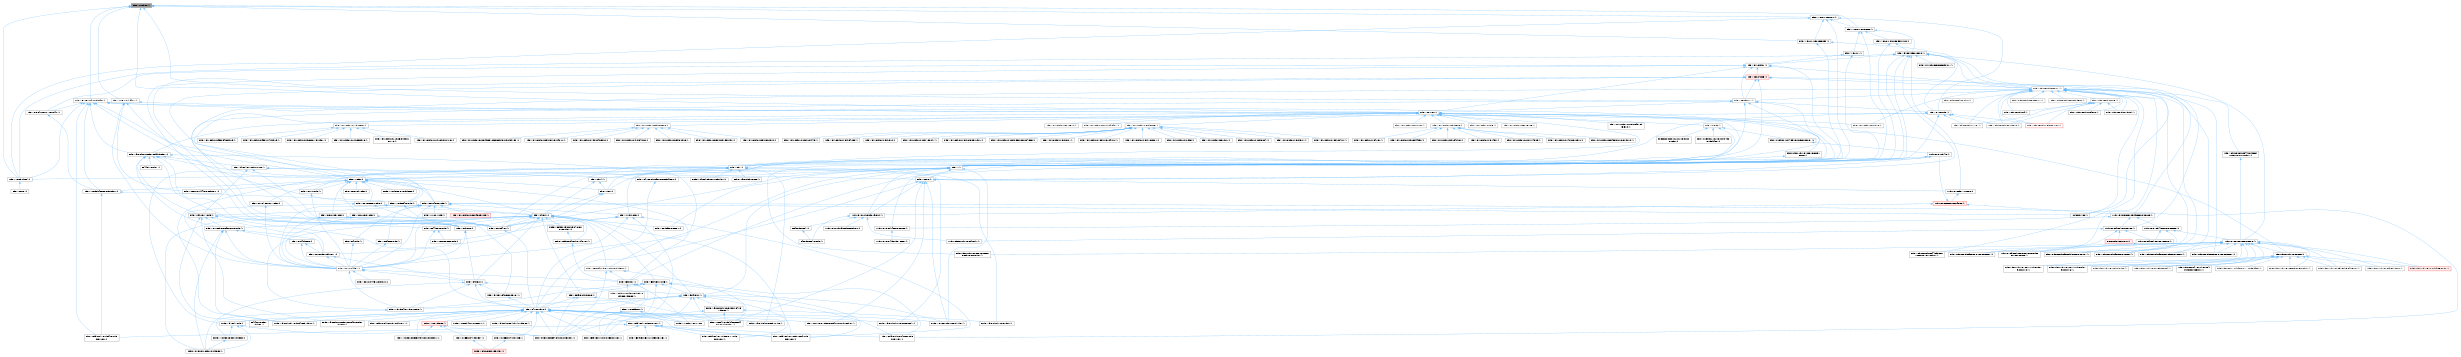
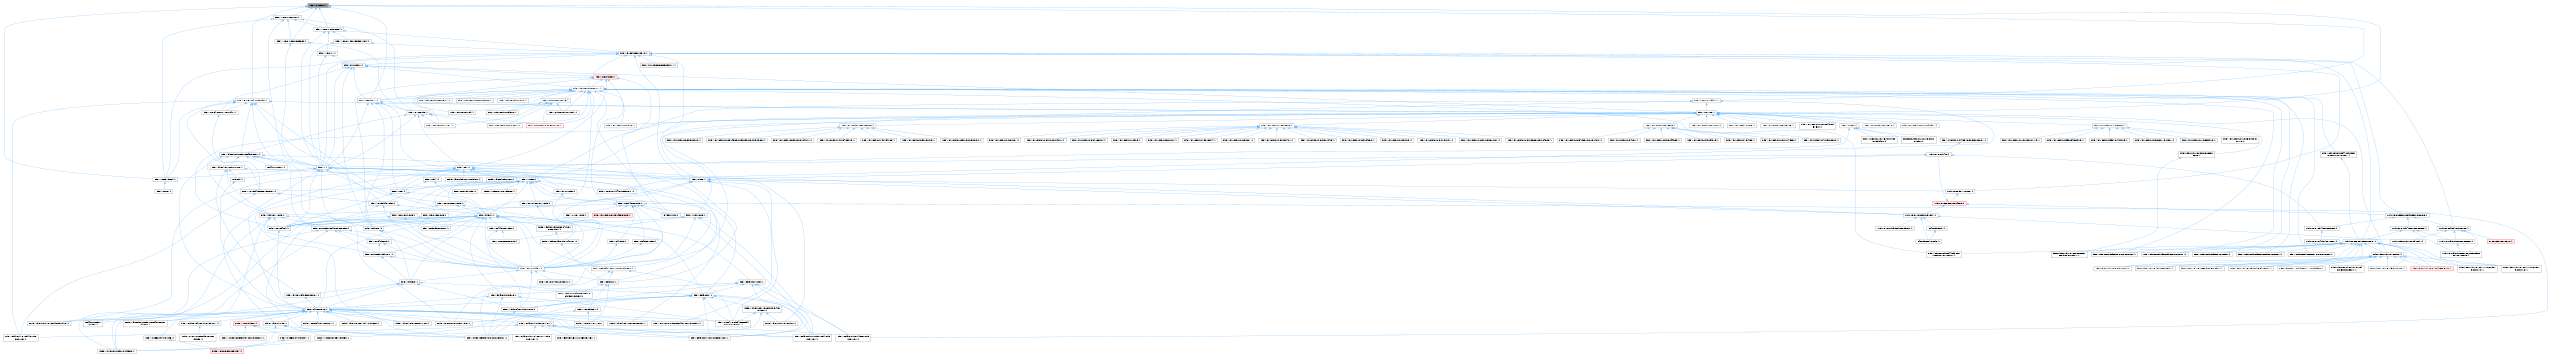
  digraph {
    fontname="DejaVu Sans Mono"
    node [color=grey40 fillcolor=white fontname="DejaVu Sans Mono" fontsize=10 shape=box style=filled]
    edge [color=steelblue1 dir=back fontname="DejaVu Sans Mono" fontsize=10 labelfontname=Helvetica labelfontsize=10 style=solid]
    n1 [color=gray40 fillcolor=grey60 fontcolor=black height=0.2 label="RigVMTraits.h" width=0.4]
    n2 [height=0.2 label="RigVMExternalVariable.h" width=0.4]
    n3 [height=0.2 label="RigVMNativized.h" width=0.4]
    n4 [height=0.2 label="RigVMStruct.h" width=0.4]
    n5 [height=0.2 label="RigVMMemoryCommon.h" width=0.4]
    n6 [height=0.2 label="RigVMMemoryDeprecated.h" width=0.4]
    n7 [height=0.2 label="RigVMMemoryStorage.h" width=0.4]
    n8 [height=0.2 label="RigVMRegistry.h" width=0.4]
    n9 [height=0.2 label="RigVMUserWorkflow.h" width=0.4]
    n10 [height=0.2 label="RigVM.h" width=0.4]
    n11 [height=0.2 label="RigVMEdGraphVariableNode\lSpawner.h" width=0.4]
    n12 [height=0.2 label="RigVMParameterNode.h" width=0.4]
    n13 [height=0.2 label="RigVMVariableDescription.h" width=0.4]
    n14 [height=0.2 label="RigVMVariableNode.h" width=0.4]
    n15 [height=0.2 label="RigVMDeveloperTypeUtils.h" width=0.4]
    n16 [height=0.2 label="RigVMGraphFunctionDefinition.h" width=0.4]
    n17 [height=0.2 label="RigVMCore.h" width=0.4]
    n18 [height=0.2 label="RigVMCompiler.h" width=0.4]
    n19 [height=0.2 label="RigVMNode.h" width=0.4]
    n20 [height=0.2 label="RigUnit_AnimNextBase.h" width=0.4]
    n21 [height=0.2 label="RigVMUnitNode.h" width=0.4]
    n22 [height=0.2 label="RigUnit_AnimNextParameter\lBase.h" width=0.4]
    n23 [height=0.2 label="RigVMFunction_AnimBase.h" width=0.4]
    n24 [height=0.2 label="RigVMFunction_Context.h" width=0.4]
    n25 [height=0.2 label="RigVMFunction_ControlFlow.h" width=0.4]
    n26 [height=0.2 label="RigVMFunction_DebugBase.h" width=0.4]
    n27 [height=0.2 label="RigVMFunction_ForLoop.h" width=0.4]
    n28 [height=0.2 label="RigVMFunction_MathBase.h" width=0.4]
    n29 [height=0.2 label="RigVMFunction_Name.h" width=0.4]
    n30 [height=0.2 label="RigVMFunction_Sequence.h" width=0.4]
    n31 [height=0.2 label="RigVMFunction_SimBase.h" width=0.4]
    n32 [height=0.2 label="RigVMFunction_String.h" width=0.4]
    n33 [height=0.2 label="RigVMFunction_UserDefined\lEvent.h" width=0.4]
    n34 [height=0.2 label="RigVMTrait.h" width=0.4]
    n35 [height=0.2 label="RigVMByteCode.h" width=0.4]
    n36 [height=0.2 label="RigVMExecuteContext.h" width=0.4]
    n37 [height=0.2 label="RigVMMemory.h" width=0.4]
    n38 [height=0.2 label="RigVMMemoryStorageStruct.h" width=0.4]
    n39 [height=0.2 label="RigVMAST.h" width=0.4]
    n40 [height=0.2 label="RigVMSchema.h" width=0.4]
    n41 [height=0.2 label="RigVMPin.h" width=0.4]
    n42 [height=0.2 label="RigVMUserWorkflowRegistry.h" width=0.4]
    n43 [height=0.2 label="RigVMController.h" width=0.4]
    n44 [height=0.2 label="AnimNextAnimationGraph.h" width=0.4]
    n45 [height=0.2 label="RigVMBlueprint.h" width=0.4]
    n46 [height=0.2 label="SRigVMExecutionStackView.h" width=0.4]
-   n47 [height=0.2 label="RigVMBlueprintGeneratedClass.h" width=0.4]
+   n47 [height=0.2 label="Switch.h" width=0.4]
    n48 [height=0.2 label="RigVMCodeGenerator.h" width=0.4]
    n49 [height=0.2 label="RigVMEdGraph.h" width=0.4]
    n50 [height=0.2 label="RigVMHost.h" width=0.4]
    n51 [height=0.2 label="RigVMGraph.h" width=0.4]
    n52 [height=0.2 label="RigVMFunctionReferenceNode.h" width=0.4]
    n53 [height=0.2 label="RigVMEditor.h" width=0.4]
    n54 [height=0.2 label="RigVMLibraryNode.h" width=0.4]
    n55 [height=0.2 label="CallFunction.h" width=0.4]
    n56 [height=0.2 label="RigVMGraphFunctionHost.h" width=0.4]
    n57 [height=0.2 label="AnimNextAnimGraphSettings.h" width=0.4]
    n58 [height=0.2 label="AnimNode_AnimNextGraph.h" width=0.4]
    n59 [height=0.2 label="BlendStackTrait.h" width=0.4]
    n60 [height=0.2 label="IBlendStack.h" width=0.4]
    n61 [height=0.2 label="AnimNextModule.h" width=0.4]
    n62 [height=0.2 label="AnimNextModuleInstance.h" width=0.4]
    n63 [height=0.2 label="RigVMCommentNodeDetailCustomization.h" width=0.4]
    n64 [height=0.2 label="RigVMEdGraphFunctionRefNode\lSpawner.h" width=0.4]
    n65 [height=0.2 label="RigVMEdGraphNodeSpawner.h" width=0.4]
    n66 [height=0.2 label="RigVMEdGraphUnitNodeSpawner.h" width=0.4]
    n67 [height=0.2 label="RigVMEditorBlueprintLibrary.h" width=0.4]
    n68 [height=0.2 label="RigVMGraphDetailCustomization.h" width=0.4]
    n69 [height=0.2 label="RigVMLocalVariableDetail\lCustomization.h" width=0.4]
    n70 [height=0.2 label="RigVMTreeToolkitNode.h" width=0.4]
    n71 [height=0.2 label="RigVMVariantDetailCustomization.h" width=0.4]
    n72 [height=0.2 label="SRigVMActionMenu.cpp" width=0.4]
    n73 [height=0.2 label="SRigVMDetailsInspector.h" width=0.4]
    n74 [height=0.2 label="SRigVMGraphBreakLinksWidget.h" width=0.4]
    n75 [height=0.2 label="SRigVMGraphChangePinType.h" width=0.4]
    n76 [height=0.2 label="CallFunction\lWidget.h" width=0.4]
    n77 [height=0.2 label="SRigVMGraphFunctionLocalization\lWidget.h" width=0.4]
    n78 [height=0.2 label="SRigVMGraphNode.h" width=0.4]
    n79 [height=0.2 label="SRigVMGraphPinUserDataPath.h" width=0.4]
    n80 [height=0.2 label="SRigVMGraphPinVariableBinding.h" width=0.4]
    n81 [color=red fillcolor="#FFF0F0" height=0.2 label="SRigVMLogWidget.h" width=0.4]
    n82 [height=0.2 label="RigVMEdGraphTemplateNode\lSpawner.h" width=0.4]
    n83 [height=0.2 label="RigVMMinimalEnvironment.h" width=0.4]
    n84 [height=0.2 label="SRigVMGraphPinNameListValue\lWidget.h" width=0.4]
    n85 [height=0.2 label="AnimNextRigVMAsset.h" width=0.4]
    n86 [height=0.2 label="RigVMDetailsViewWrapperObject.h" width=0.4]
    n87 [height=0.2 label="RigVMBranchNode.h" width=0.4]
    n88 [height=0.2 label="RigVMCommentNode.h" width=0.4]
    n89 [height=0.2 label="RigVMEnumNode.h" width=0.4]
    n90 [height=0.2 label="RigVMInvokeEntryNode.h" width=0.4]
    n91 [height=0.2 label="RigVMRerouteNode.h" width=0.4]
    n92 [height=0.2 label="RigVMTemplateNode.h" width=0.4]
    n93 [height=0.2 label="SRigVMNodeLayoutWidget.h" width=0.4]
    n94 [height=0.2 label="AnimNextWorldSubsystem.h" width=0.4]
    n95 [height=0.2 label="RigVMEdGraphEnumNodeSpawner.h" width=0.4]
    n96 [height=0.2 label="RigVMEdGraphInvokeEntryNode\lSpawner.h" width=0.4]
+   n97 [height=0.2 label="SRigVMSwapAssetReferences\lWidget.h" width=0.4]
    n98 [color=red fillcolor="#FFF0F0" height=0.2 label="SRigVMChangesTreeView.h" width=0.4]
    n99 [height=0.2 label="SRigVMNodePreviewWidget.h" width=0.4]
    n100 [height=0.2 label="SRigVMSwapFunctionsWidget.h" width=0.4]
    n101 [height=0.2 label="RigVMTreeToolkitTask.h" width=0.4]
    n102 [height=0.2 label="SRigVMGraphPinNameList.h" width=0.4]
    n103 [color=red fillcolor="#FFF0F0" height=0.2 label="AnimNextDataInterface.h" width=0.4]
    n104 [height=0.2 label="AnimNextDataInterfaceInstance.h" width=0.4]
    n105 [height=0.2 label="AnimNextGraphInstance.h" width=0.4]
    n106 [height=0.2 label="AnimNextModuleContextData.h" width=0.4]
    n107 [height=0.2 label="AnimNextGraphContextData.h" width=0.4]
    n108 [height=0.2 label="AnimNextGraphLatentProperties\lContextData.h" width=0.4]
    n109 [color=red fillcolor="#FFF0F0" height=0.2 label="ExecutionContext.h" width=0.4]
    n110 [height=0.2 label="AnimNextExecuteContext.h" width=0.4]
    n111 [height=0.2 label="RigUnit_AnimNextBeginExecution.h" width=0.4]
    n112 [height=0.2 label="RigUnit_AnimNextGraphEvaluator.h" width=0.4]
    n113 [height=0.2 label="RigUnit_AnimNextGraphRoot.h" width=0.4]
    n114 [color=red fillcolor="#FFF0F0" height=0.2 label="RigUnit_AnimNextModuleEvents.h" width=0.4]
    n115 [height=0.2 label="RigUnit_AnimNextRunAnimation\lGraph_v1.h" width=0.4]
    n116 [height=0.2 label="RigUnit_AnimNextRunAnimation\lGraph_v2.h" width=0.4]
    n117 [height=0.2 label="RigUnit_AnimNextShimRoot.h" width=0.4]
    n118 [height=0.2 label="RigUnit_AnimNextTraitStack.h" width=0.4]
    n119 [height=0.2 label="RigUnit_AnimNextParameter\lBeginExecution.h" width=0.4]
    n120 [height=0.2 label="RigVMDispatch_CallObject\lAccessorFunction.h" width=0.4]
    n121 [height=0.2 label="RigVMDispatch_GetLayerParameter.h" width=0.4]
    n122 [height=0.2 label="RigVMDispatch_GetObjectProperty.h" width=0.4]
    n123 [height=0.2 label="RigVMDispatch_GetParameter.h" width=0.4]
    n124 [height=0.2 label="RigVMDispatch_GetScopedParameter.h" width=0.4]
    n125 [height=0.2 label="RigVMDispatch_SetLayerParameter.h" width=0.4]
    n126 [height=0.2 label="RigUnit_CopyModuleProxyVariables.h" width=0.4]
    n127 [height=0.2 label="RigUnit_ResolveUniversal\lObjectLocator.h" width=0.4]
    n128 [height=0.2 label="RigVMDispatch_CallHoisted\lAccessorFunction.h" width=0.4]
    n129 [height=0.2 label="RigVMClient.h" width=0.4]
    n130 [height=0.2 label="RigVMCollapseNode.h" width=0.4]
    n131 [height=0.2 label="RigVMEdGraphNode.h" width=0.4]
    n132 [height=0.2 label="RigVMEdGraphSchema.h" width=0.4]
    n133 [height=0.2 label="RigVMFunctionLibrary.h" width=0.4]
    n134 [height=0.2 label="SRigVMEditorGraphExplorer.h" width=0.4]
    n135 [height=0.2 label="SRigVMEditorGraphExplorer\lTreeView.h" width=0.4]
    n136 [height=0.2 label="RigVMArrayNode.h" width=0.4]
    n137 [height=0.2 label="MakeStruct.h" width=0.4]
    n138 [color=red fillcolor="#FFF0F0" height=0.2 label="RigVMFunctionInterfaceNode.h" width=0.4]
    n139 [height=0.2 label="RigVMIfNode.h" width=0.4]
    n140 [height=0.2 label="RigVMSelectNode.h" width=0.4]
    n141 [height=0.2 label="RigVMExternalDependency.h" width=0.4]
    n142 [height=0.2 label="RigVMAggregateNode.h" width=0.4]
    n143 [height=0.2 label="RigVMControllerActions.h" width=0.4]
    n144 [height=0.2 label="RigVMBuildData.h" width=0.4]
    n145 [height=0.2 label="RigVMNewEditor.h" width=0.4]
    n146 [height=0.2 label="SRigVMEditorSelectedDebug\lObjectWidget.h" width=0.4]
    n147 [height=0.2 label="RigVMFunction_AnimEasing.h" width=0.4]
    n148 [height=0.2 label="RigVMFunction_AnimEvalRich\lCurve.h" width=0.4]
    n149 [height=0.2 label="RigVMFunction_AnimRichCurve.h" width=0.4]
    n150 [height=0.2 label="RigVMFunction_GetDeltaTime.h" width=0.4]
    n151 [height=0.2 label="RigVMFunction_GetWorldTime.h" width=0.4]
    n152 [height=0.2 label="RigVMFunction_TimeConversion.h" width=0.4]
    n153 [height=0.2 label="RigVMFunction_DebugLine.h" width=0.4]
    n154 [height=0.2 label="RigVMFunction_DebugLineStrip.h" width=0.4]
    n155 [height=0.2 label="RigVMFunction_DebugPoint.h" width=0.4]
    n156 [height=0.2 label="RigVMFunctionInterfaceNode_DebugPrimitives.h" width=0.4]
    n157 [height=0.2 label="RigVMFunction_DebugTransform.h" width=0.4]
    n158 [height=0.2 label="RigVMFunction_VisualDebug.h" width=0.4]
    n159 [height=0.2 label="RigVMFunction_VisualLog.h" width=0.4]
    n160 [height=0.2 label="RigVMFunction_MathBool.h" width=0.4]
    n161 [height=0.2 label="RigVMFunction_MathBox.h" width=0.4]
    n162 [height=0.2 label="RigVMFunction_MathColor.h" width=0.4]
    n163 [height=0.2 label="RigVMFunction_MathDouble.h" width=0.4]
    n164 [height=0.2 label="RigVMFunction_MathFloat.h" width=0.4]
    n165 [height=0.2 label="RigVMFunction_MathInt.h" width=0.4]
    n166 [height=0.2 label="RigVMFunction_MathMatrix.h" width=0.4]
    n167 [height=0.2 label="RigVMFunction_MathQuaternion.h" width=0.4]
    n168 [height=0.2 label="RigVMFunction_MathRBFInterpolate.h" width=0.4]
    n169 [height=0.2 label="RigVMFunction_MathRay.h" width=0.4]
    n170 [height=0.2 label="RigVMFunction_MathTransform.h" width=0.4]
    n171 [height=0.2 label="RigVMFunction_MathVector.h" width=0.4]
    n172 [height=0.2 label="RigVMFunction_Noise.h" width=0.4]
    n173 [height=0.2 label="RigVMFunction_Random.h" width=0.4]
    n174 [height=0.2 label="RigVMFunction_Accumulate.h" width=0.4]
    n175 [height=0.2 label="RigVMFunction_AlphaInterp.h" width=0.4]
    n176 [height=0.2 label="RigVMFunction_DeltaFromPrevious.h" width=0.4]
    n177 [height=0.2 label="RigVMFunction_Kalman.h" width=0.4]
    n178 [height=0.2 label="RigVMFunction_TimeOffset.h" width=0.4]
    n179 [height=0.2 label="RigVMFunction_Timeline.h" width=0.4]
    n180 [height=0.2 label="RigVMFunction_Verlet.h" width=0.4]
    n181 [height=0.2 label="RigDecorator_AnimNextCpp\lTrait.h" width=0.4]
    n182 [height=0.2 label="RigVMTrait_AnimNextPublic\lVariables.h" width=0.4]
    n183 [height=0.2 label="RigVMTrait_ModuleEventDependency.h" width=0.4]
    n184 [height=0.2 label="RigVMLink.h" width=0.4]
    n185 [height=0.2 label="SRigVMGraphPinEnumPicker.h" width=0.4]
    n186 [height=0.2 label="SRigVMGraphPinQuat.h" width=0.4]
    n187 [height=0.2 label="RigVMDispatch_Array.h" width=0.4]
    n188 [height=0.2 label="RigVMDispatch_Constant.h" width=0.4]
    n189 [color=red height=0.2 label="RigVMDispatch_MakeStruct.h" width=0.4]
    n190 [height=0.2 label="RigVMDispatchFactory.h" width=0.4]
    n191 [height=0.2 label="RigVMFunction.h" width=0.4]
    n192 [height=0.2 label="RigVMRuntimeDataRegistry.h" width=0.4]
    n193 [height=0.2 label="RigVMDispatch_CastEnum.h" width=0.4]
    n194 [height=0.2 label="RigVMDispatch_CastObject.h" width=0.4]
    n195 [height=0.2 label="RigVMDispatch_Core.h" width=0.4]
    n196 [height=0.2 label="RigVMDispatch_If.h" width=0.4]
    n197 [height=0.2 label="RigVMDispatch_Select.h" width=0.4]
    n198 [height=0.2 label="RigVMDispatch_Switch.h" width=0.4]
    n199 [height=0.2 label="RigVMDispatch_Print.h" width=0.4]
    n200 [color=red fillcolor="#FFF0F0" height=0.2 label="RigVMTemplate.h" width=0.4]
    n1 -> n2
    n1 -> n3
    n1 -> n4
    n1 -> n5
    n1 -> n6
    n1 -> n7
    n1 -> n8
    n1 -> n9
    n2 -> n3
    n2 -> n4
    n2 -> n10
    n2 -> n11
    n2 -> n12
    n2 -> n13
    n2 -> n14
    n2 -> n15
    n2 -> n16
    n3 -> n17
    n4 -> n18
    n4 -> n19
    n4 -> n20
    n4 -> n21
    n4 -> n22
    n4 -> n23
    n4 -> n24
    n4 -> n25
    n4 -> n26
    n4 -> n27
    n4 -> n28
    n4 -> n29
    n4 -> n30
    n4 -> n31
    n4 -> n32
    n4 -> n33
    n4 -> n34
    n5 -> n3
    n5 -> n6
    n5 -> n7
    n5 -> n10
    n5 -> n35
    n6 -> n10
    n6 -> n35
    n7 -> n10
    n7 -> n36
    n7 -> n37
    n7 -> n38
    n8 -> n4
    n8 -> n10
    n8 -> n35
    n8 -> n39
    n8 -> n40
    n8 -> n41
    n9 -> n4
    n9 -> n19
    n9 -> n42
    n9 -> n43
    n10 -> n3
    n10 -> n18
    n10 -> n19
    n10 -> n44
    n10 -> n45
    n10 -> n46
    n10 -> n47
    n10 -> n48
    n10 -> n49
    n10 -> n50
    n12 -> n18
    n12 -> n43
    n12 -> n51
    n13 -> n11
    n13 -> n14
    n14 -> n18
    n14 -> n43
    n14 -> n51
    n15 -> n13
    n16 -> n19
    n16 -> n40
    n16 -> n45
    n16 -> n52
    n16 -> n53
    n16 -> n54
    n16 -> n55
    n16 -> n56
    n18 -> n45
    n19 -> n12
    n19 -> n13
    n19 -> n14
    n19 -> n39
    n19 -> n42
    n19 -> n51
    n19 -> n86
    n19 -> n87
    n19 -> n88
    n19 -> n89
    n19 -> n90
    n19 -> n91
    n19 -> n92
    n19 -> n93
    n20 -> n111
    n20 -> n112
    n20 -> n113
    n20 -> n114
    n20 -> n115
    n20 -> n116
    n20 -> n117
    n20 -> n118
    n20 -> n126
    n20 -> n127
    n21 -> n18
    n21 -> n43
    n21 -> n64
    n21 -> n66
    n21 -> n142
    n22 -> n119
    n23 -> n147
    n23 -> n148
    n23 -> n149
    n23 -> n150
    n23 -> n151
    n23 -> n152
    n26 -> n153
    n26 -> n154
    n26 -> n155
    n26 -> n156
    n26 -> n157
    n26 -> n158
    n26 -> n159
    n28 -> n160
    n28 -> n161
    n28 -> n162
    n28 -> n163
    n28 -> n164
    n28 -> n165
    n28 -> n166
    n28 -> n167
    n28 -> n168
    n28 -> n169
    n28 -> n170
    n28 -> n171
    n28 -> n172
    n28 -> n173
    n31 -> n174
    n31 -> n175
    n31 -> n176
    n31 -> n177
    n31 -> n178
    n31 -> n179
    n31 -> n180
    n34 -> n41
    n34 -> n181
    n34 -> n182
    n34 -> n183
    n35 -> n10
    n35 -> n16
    n35 -> n41
    n35 -> n187
    n35 -> n188
    n35 -> n189
    n36 -> n3
    n36 -> n10
    n36 -> n50
    n36 -> n53
    n36 -> n85
    n36 -> n104
    n36 -> n105
    n36 -> n110
    n36 -> n190
    n36 -> n191
    n36 -> n192
    n37 -> n10
    n37 -> n191
    n38 -> n10
    n38 -> n36
    n39 -> n18
    n39 -> n51
    n40 -> n43
    n40 -> n129
    n41 -> n19
    n41 -> n39
    n41 -> n75
    n41 -> n78
    n41 -> n79
    n41 -> n80
    n41 -> n89
    n41 -> n102
    n41 -> n184
    n41 -> n185
    n41 -> n186
    n43 -> n53
    n43 -> n83
    n43 -> n129
    n43 -> n143
    n44 -> n57
    n44 -> n58
    n44 -> n59
    n44 -> n60
    n45 -> n46
    n45 -> n63
    n45 -> n64
    n45 -> n65
    n45 -> n66
    n45 -> n67
    n45 -> n68
    n45 -> n69
    n45 -> n70
    n45 -> n71
    n45 -> n72
    n45 -> n73
    n45 -> n74
    n45 -> n75
    n45 -> n76
    n45 -> n77
    n45 -> n78
    n45 -> n79
    n45 -> n80
    n45 -> n81
    n47 -> n45
    n49 -> n45
    n49 -> n46
    n49 -> n64
    n49 -> n66
    n49 -> n68
    n49 -> n69
    n49 -> n82
    n49 -> n83
    n49 -> n84
    n50 -> n44
    n50 -> n45
    n50 -> n46
    n50 -> n61
    n50 -> n63
    n50 -> n69
    n50 -> n85
    n51 -> n18
    n51 -> n40
    n51 -> n43
    n51 -> n48
    n51 -> n49
    n51 -> n52
    n51 -> n83
    n51 -> n86
    n51 -> n96
    n51 -> n100
    n51 -> n129
    n51 -> n130
    n51 -> n131
    n51 -> n132
    n51 -> n133
    n51 -> n134
    n51 -> n135
    n52 -> n43
    n52 -> n80
    n52 -> n100
    n52 -> n133
    n52 -> n144
    n53 -> n72
    n53 -> n145
    n53 -> n146
    n54 -> n18
    n54 -> n52
    n54 -> n76
    n54 -> n77
    n54 -> n130
    n54 -> n133
    n56 -> n47
    n56 -> n50
    n56 -> n54
    n56 -> n141
    n60 -> n59
    n61 -> n10
    n61 -> n62
    n62 -> n94
    n65 -> n11
    n65 -> n64
    n65 -> n66
    n65 -> n82
    n65 -> n95
    n65 -> n96
+   n67 -> n97
    n70 -> n98
    n78 -> n68
    n78 -> n99
    n78 -> n100
    n81 -> n68
    n81 -> n71
    n81 -> n101
    n83 -> n99
    n84 -> n68
    n84 -> n69
    n84 -> n102
    n85 -> n103
    n86 -> n53
    n86 -> n68
    n86 -> n69
    n88 -> n18
    n88 -> n43
    n89 -> n43
    n90 -> n43
    n91 -> n18
    n91 -> n43
    n92 -> n21
    n92 -> n43
    n92 -> n54
    n92 -> n82
    n92 -> n136
    n92 -> n137
    n92 -> n138
    n92 -> n139
    n92 -> n140
    n99 -> n100
    n101 -> n98
    n103 -> n44
    n103 -> n61
    n103 -> n104
    n104 -> n62
    n104 -> n105
    n104 -> n106
    n105 -> n58
    n105 -> n107
    n105 -> n108
    n105 -> n109
    n106 -> n107
    n106 -> n108
    n106 -> n110
    n107 -> n108
    n110 -> n20
    n110 -> n111
    n110 -> n112
    n110 -> n113
    n110 -> n114
    n110 -> n115
    n110 -> n116
    n110 -> n117
    n110 -> n118
    n110 -> n119
    n110 -> n120
    n110 -> n121
    n110 -> n122
    n110 -> n123
    n110 -> n124
    n110 -> n125
    n128 -> n110
    n129 -> n45
    n129 -> n49
    n129 -> n83
    n129 -> n100
    n129 -> n141
    n130 -> n43
    n130 -> n142
    n131 -> n49
    n131 -> n64
    n131 -> n66
    n131 -> n82
    n131 -> n83
    n131 -> n132
    n132 -> n45
    n132 -> n68
    n132 -> n69
    n133 -> n43
    n133 -> n129
    n134 -> n53
    n135 -> n134
    n139 -> n43
    n140 -> n43
    n141 -> n45
    n144 -> n43
    n144 -> n133
    n145 -> n68
    n145 -> n72
    n183 -> n61
    n184 -> n39
    n184 -> n51
    n190 -> n8
    n190 -> n32
    n190 -> n40
    n190 -> n120
    n190 -> n121
    n190 -> n122
    n190 -> n123
    n190 -> n124
    n190 -> n125
    n190 -> n128
    n190 -> n137
    n190 -> n187
    n190 -> n188
    n190 -> n189
    n190 -> n193
    n190 -> n194
    n190 -> n195
    n190 -> n196
    n190 -> n197
    n190 -> n198
    n190 -> n199
    n191 -> n4
    n191 -> n8
    n191 -> n10
    n191 -> n15
    n191 -> n40
    n191 -> n190
    n191 -> n200
    n195 -> n187
    n195 -> n188
    n195 -> n189
    n195 -> n196
    n195 -> n197
    n195 -> n198
    n200 -> n8
    n200 -> n40
    n200 -> n41
    n200 -> n92
    n200 -> n137
    n200 -> n190
  }
